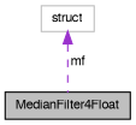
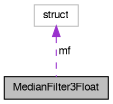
  digraph {
    node [fontname=FreeSans fontsize=10 shape=record style=filled]
-   n1 [color=black fillcolor=grey75 fontcolor=black height=0.2 label=MedianFilter4Float width=0.4]
+   n1 [color=black fillcolor=grey75 fontcolor=black height=0.2 label=MedianFilter3Float width=0.4]
    n2 [color=grey75 fillcolor=white height=0.2 label=struct width=0.4]
    n2 -> n1 [color=darkorchid3 dir=back fontname=FreeSans fontsize=10 label=" mf" labelfontname=FreeSans labelfontsize=10 style=dashed]
  }
